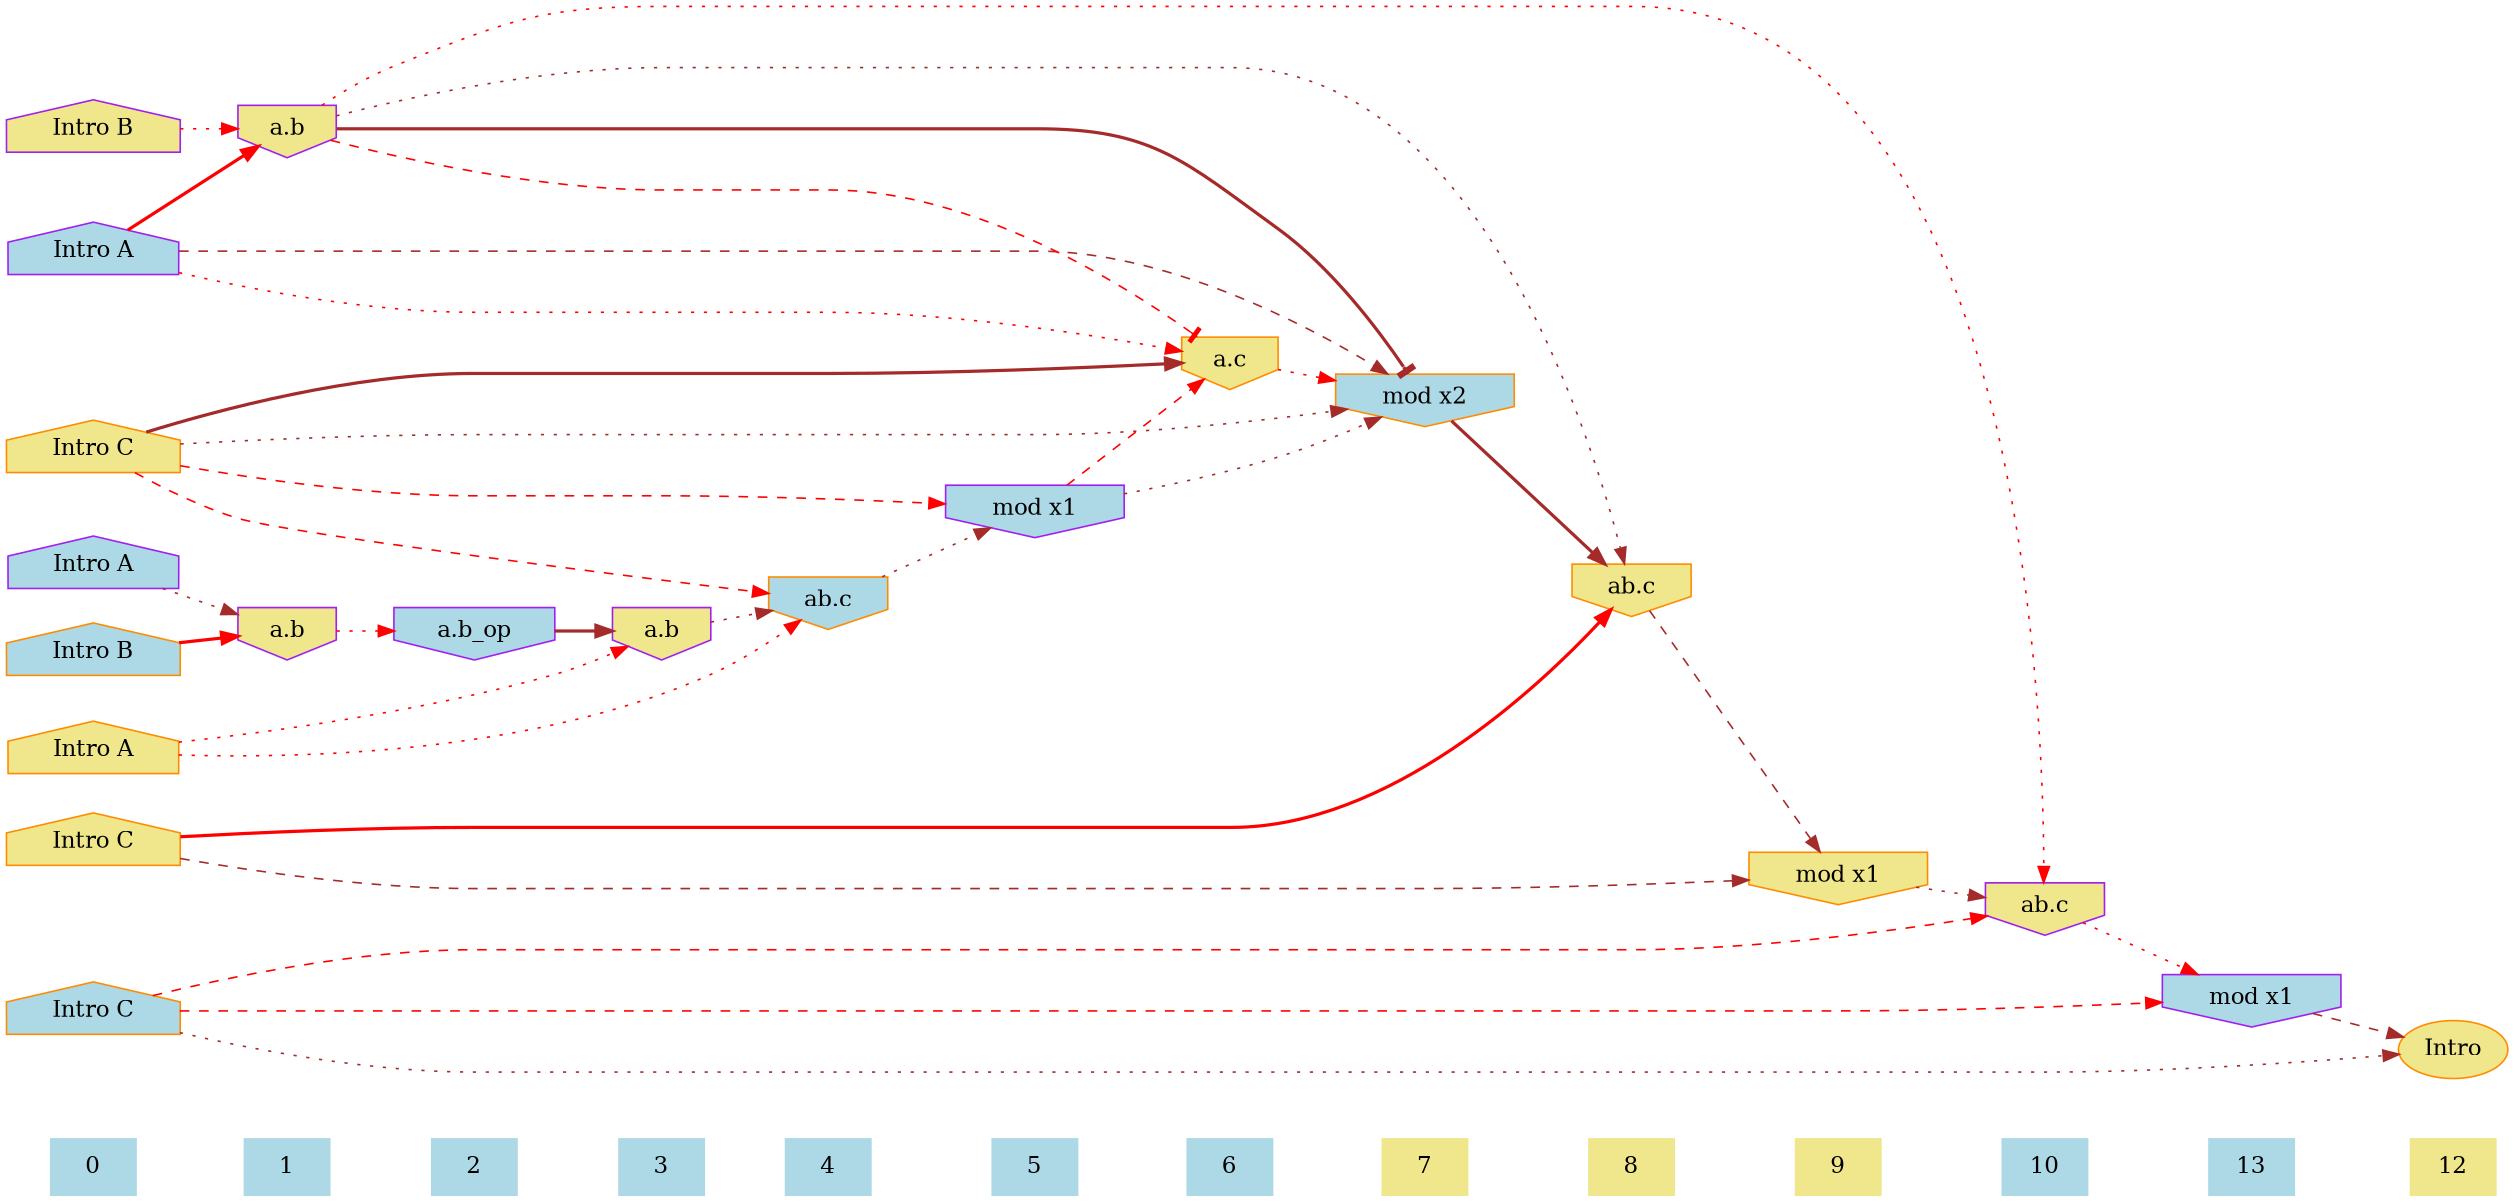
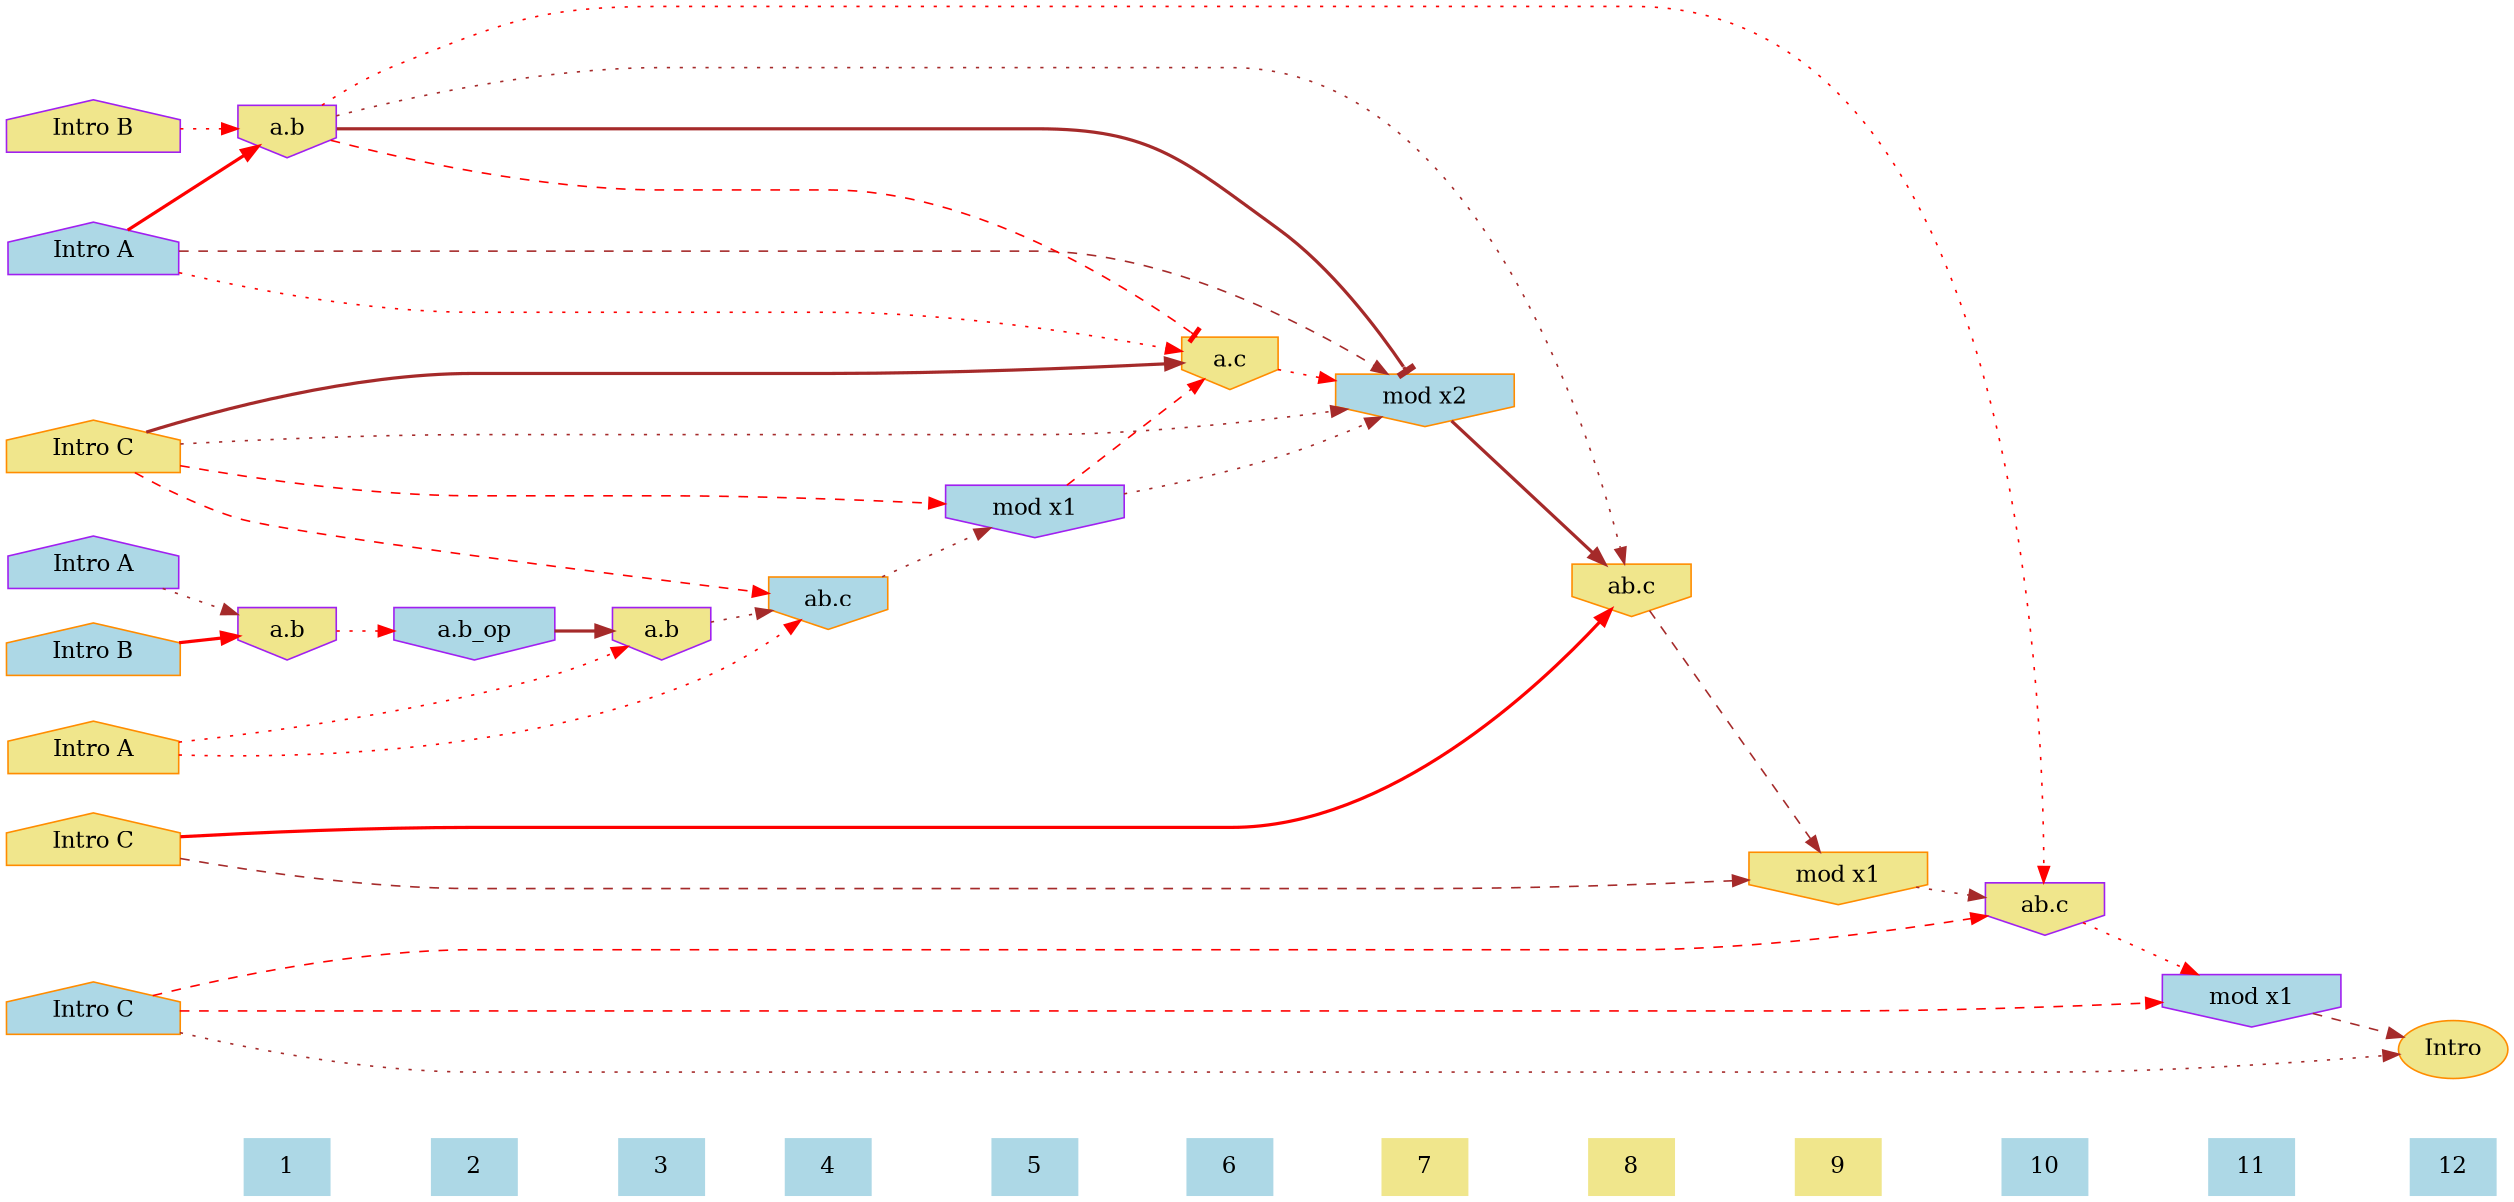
  digraph {
    rankdir=LR
    ranksep=.5
    node [color=darkorange fillcolor=lightblue shape=plaintext style=filled]
    edge [style=dotted color=red]
-   0
    n2 [label="Intro B" shape=house]
    n3 [color=purple label="Intro A" shape=house]
    n4 [fillcolor=khaki label="Intro A" shape=house]
    n5 [color=purple fillcolor=khaki label="Intro B" shape=house]
    n6 [color=purple label="Intro A" shape=house]
    n7 [label="Intro C" shape=house]
    n8 [fillcolor=khaki label="Intro C" shape=house]
    n9 [fillcolor=khaki label="Intro C" shape=house]
    1
    n11 [color=purple fillcolor=khaki label="a.b" shape=invhouse]
    n12 [color=purple fillcolor=khaki label="a.b" shape=invhouse]
    2 [color=purple]
    n14 [color=purple label="a.b_op" shape=invhouse]
    3
    n16 [color=purple fillcolor=khaki label="a.b" shape=invhouse]
    4
    n18 [label="ab.c" shape=invhouse]
    5
    n20 [color=purple label="mod x1" shape=invhouse]
    6 [color=purple]
    n22 [fillcolor=khaki label="a.c" shape=invhouse]
    7 [color=purple fillcolor=khaki]
    n24 [label="mod x2" shape=invhouse]
    8 [fillcolor=khaki]
    n26 [fillcolor=khaki label="ab.c" shape=invhouse]
    9 [fillcolor=khaki]
    n28 [fillcolor=khaki label="mod x1" shape=invhouse]
    10 [color=purple]
    n30 [color=purple fillcolor=khaki label="ab.c" shape=invhouse]
-   11 [label=13]
+   11
    n32 [color=purple label="mod x1" shape=invhouse]
-   12 [fillcolor=khaki]
+   12
    n34 [fillcolor=khaki label=Intro shape=""]
    subgraph sub_1 {
      rank=same
-     0
      n2
      n3
      n4
      n5
      n6
      n7
      n8
      n9
    }
    subgraph sub_2 {
      rank=same
      1
      n11
      n12
    }
    subgraph sub_3 {
      rank=same
      2
      n14
    }
    subgraph sub_4 {
      rank=same
      3
      n16
    }
    subgraph sub_5 {
      rank=same
      4
      n18
    }
    subgraph sub_6 {
      rank=same
      5
      n20
    }
    subgraph sub_7 {
      rank=same
      6
      n22
    }
    subgraph sub_8 {
      rank=same
      7
      n24
    }
    subgraph sub_9 {
      rank=same
      8
      n26
    }
    subgraph sub_10 {
      rank=same
      9
      n28
    }
    subgraph sub_11 {
      rank=same
      10
      n30
    }
    subgraph sub_12 {
      rank=same
      11
      n32
    }
    subgraph sub_13 {
      rank=same
      12
      n34
    }
-   0 -> 1 [style=invis color=""]
    n2 -> n11 [style=bold]
    n3 -> n12 [style=bold]
    n3 -> n22
    n3 -> n24 [color=brown style=dashed]
    n4 -> n16
    n4 -> n18
    n5 -> n12
    n6 -> n11 [color=brown]
    n7 -> n30 [style=dashed]
    n7 -> n32 [style=dashed]
    n7 -> n34 [color=brown]
    n8 -> n26 [style=bold]
    n8 -> n28 [color=brown style=dashed]
    n9 -> n18 [style=dashed]
    n9 -> n20 [style=dashed]
    n9 -> n22 [color=brown style=bold]
    n9 -> n24 [color=brown]
    1 -> 2 [style=invis color=""]
    n11 -> n14
    n12 -> n22 [arrowhead=tee style=dashed]
    n12 -> n24 [arrowhead=tee color=brown style=bold]
    n12 -> n26 [color=brown]
    n12 -> n30
    2 -> 3 [style=invis color=""]
    n14 -> n16 [color=brown style=bold]
    3 -> 4 [style=invis color=""]
    n16 -> n18 [color=brown]
    4 -> 5 [style=invis color=""]
    n18 -> n20 [color=brown]
    5 -> 6 [style=invis color=""]
    n20 -> n22 [style=dashed]
    n20 -> n24 [color=brown]
    6 -> 7 [style=invis color=""]
    n22 -> n24
    7 -> 8 [style=invis color=""]
    n24 -> n26 [color=brown style=bold]
    8 -> 9 [style=invis color=""]
    n26 -> n28 [color=brown style=dashed]
    9 -> 10 [style=invis color=""]
    n28 -> n30 [color=brown]
    10 -> 11 [style=invis color=""]
    n30 -> n32
    11 -> 12 [style=invis color=""]
    n32 -> n34 [color=brown style=dashed]
  }
